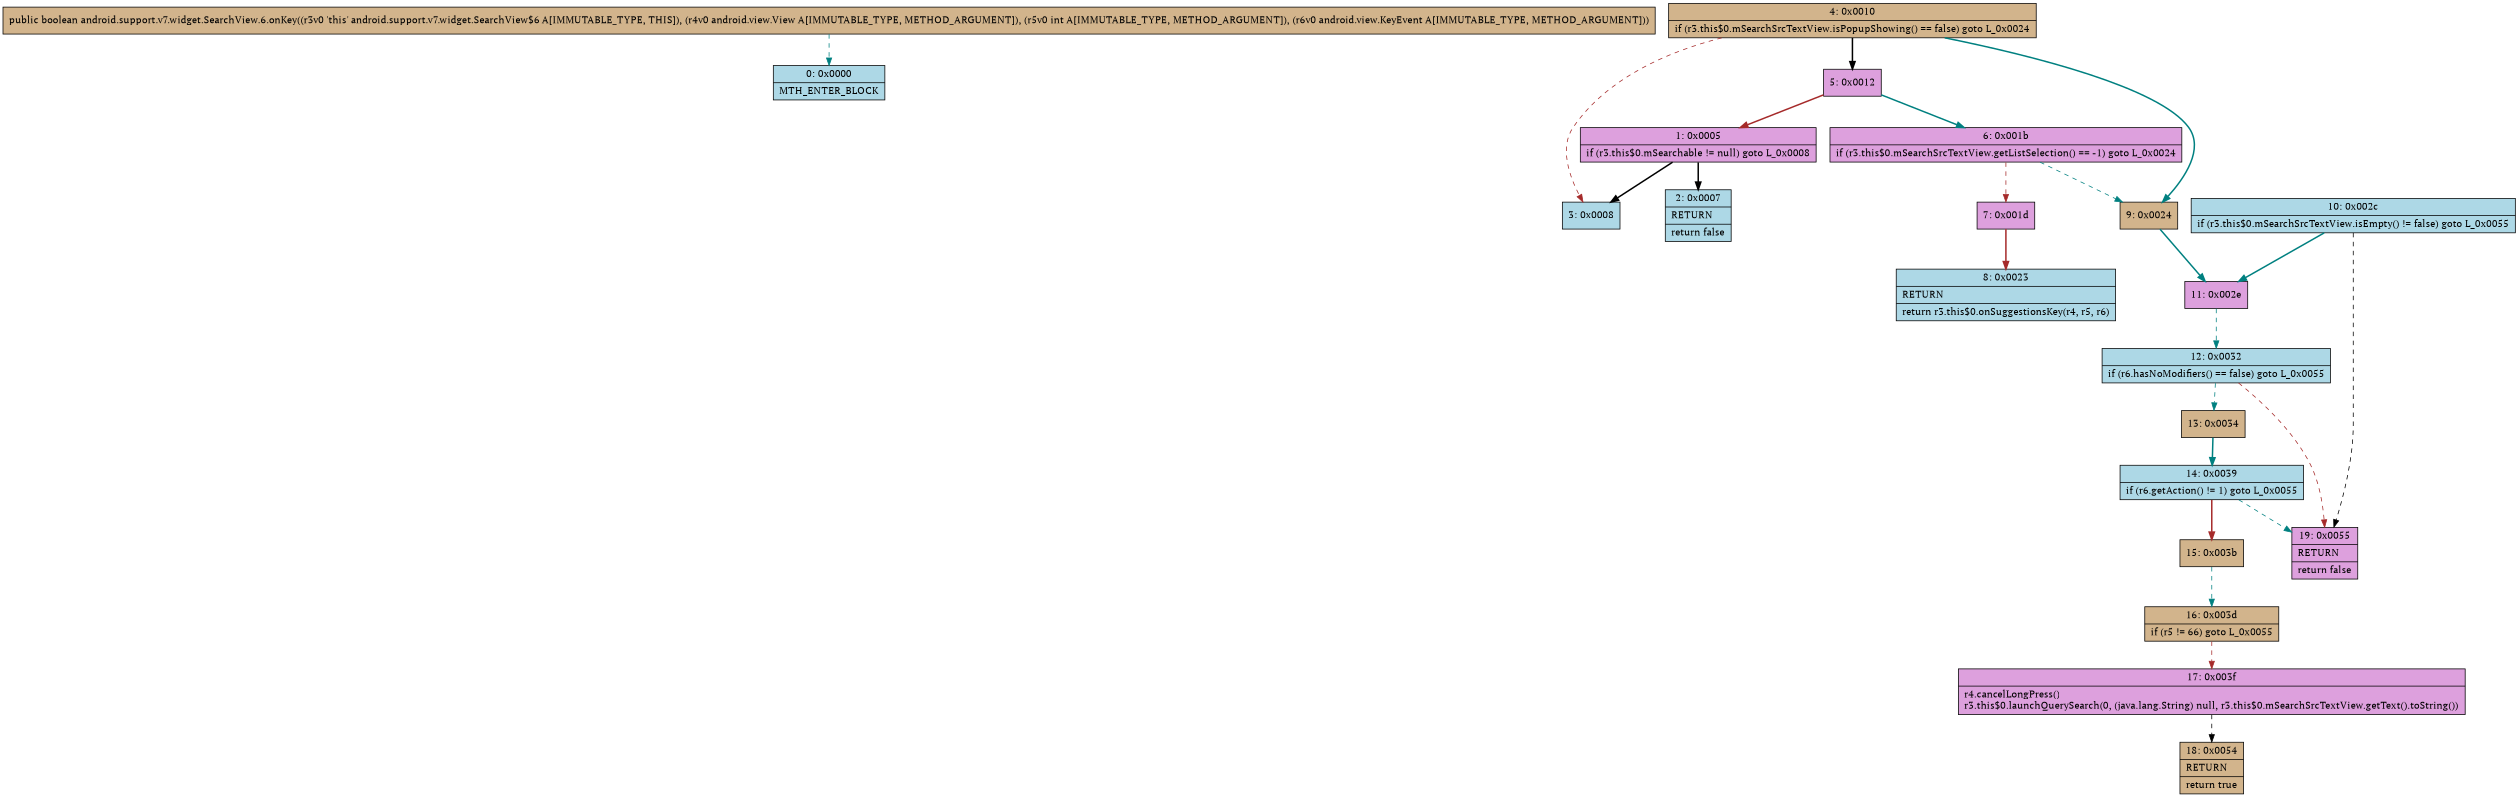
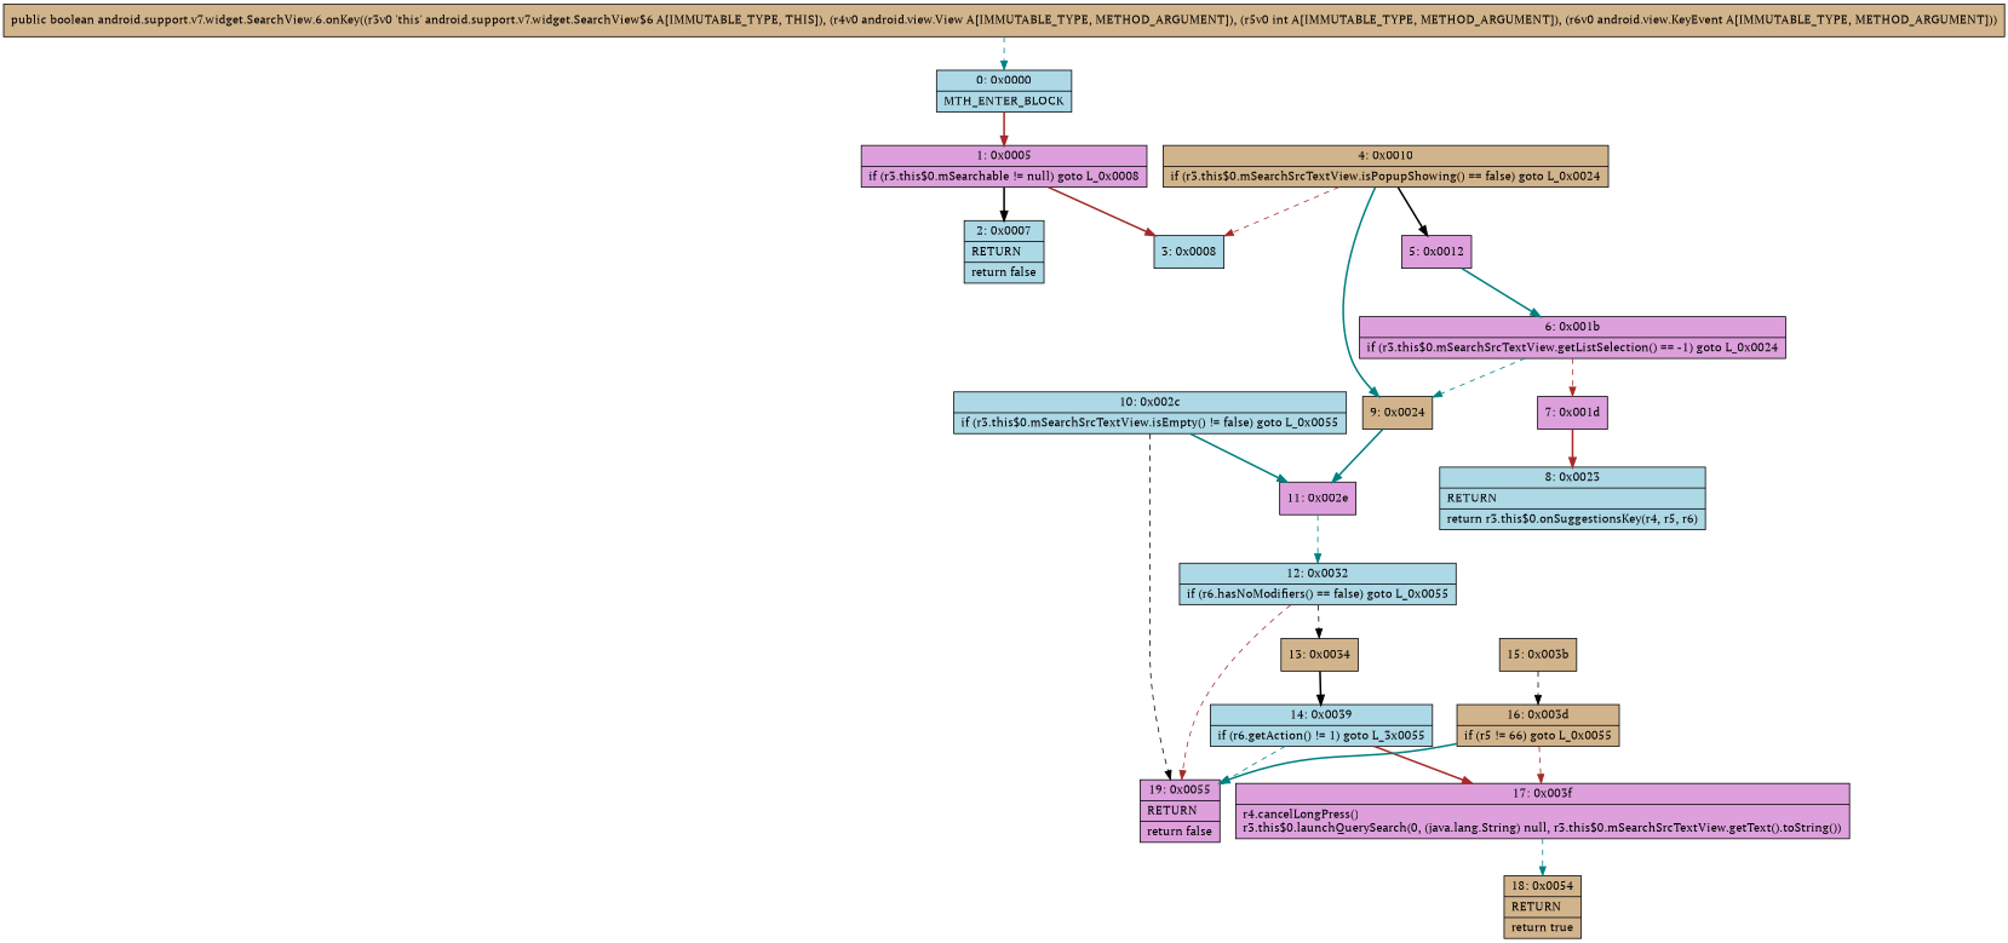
  digraph {
    fontname="PT Serif"
    node [fillcolor=lightblue fontname="PT Serif" shape=record style=filled]
    edge [color=teal fontname="PT Serif" style=bold]
    n1 [label="{0\:\ 0x0000|MTH_ENTER_BLOCK\l}"]
    n2 [fillcolor=plum label="{1\:\ 0x0005|if (r3.this$0.mSearchable != null) goto L_0x0008\l}"]
    n3 [label="{2\:\ 0x0007|RETURN\l|return false\l}"]
    n4 [label="{3\:\ 0x0008}"]
    n5 [fillcolor=tan label="{4\:\ 0x0010|if (r3.this$0.mSearchSrcTextView.isPopupShowing() == false) goto L_0x0024\l}"]
    n6 [fillcolor=plum label="{5\:\ 0x0012}"]
    n7 [fillcolor=tan label="{9\:\ 0x0024}"]
    n8 [fillcolor=plum label="{6\:\ 0x001b|if (r3.this$0.mSearchSrcTextView.getListSelection() == \-1) goto L_0x0024\l}"]
    n9 [fillcolor=plum label="{11\:\ 0x002e}"]
    n10 [fillcolor=plum label="{7\:\ 0x001d}"]
    n11 [label="{8\:\ 0x0023|RETURN\l|return r3.this$0.onSuggestionsKey(r4, r5, r6)\l}"]
    n12 [label="{10\:\ 0x002c|if (r3.this$0.mSearchSrcTextView.isEmpty() != false) goto L_0x0055\l}"]
    n13 [fillcolor=plum label="{19\:\ 0x0055|RETURN\l|return false\l}"]
    n14 [label="{12\:\ 0x0032|if (r6.hasNoModifiers() == false) goto L_0x0055\l}"]
    n15 [fillcolor=tan label="{13\:\ 0x0034}"]
-   n16 [label="{14\:\ 0x0039|if (r6.getAction() != 1) goto L_0x0055\l}"]
+   n16 [label="{14\:\ 0x0039|if (r6.getAction() != 1) goto L_3x0055\l}"]
    n17 [fillcolor=tan label="{15\:\ 0x003b}"]
    n18 [fillcolor=tan label="{16\:\ 0x003d|if (r5 != 66) goto L_0x0055\l}"]
    n19 [fillcolor=plum label="{17\:\ 0x003f|r4.cancelLongPress()\lr3.this$0.launchQuerySearch(0, (java.lang.String) null, r3.this$0.mSearchSrcTextView.getText().toString())\l}"]
    n20 [fillcolor=tan label="{18\:\ 0x0054|RETURN\l|return true\l}"]
    n21 [fillcolor=tan label="{public boolean android.support.v7.widget.SearchView.6.onKey((r3v0 'this' android.support.v7.widget.SearchView$6 A[IMMUTABLE_TYPE, THIS]), (r4v0 android.view.View A[IMMUTABLE_TYPE, METHOD_ARGUMENT]), (r5v0 int A[IMMUTABLE_TYPE, METHOD_ARGUMENT]), (r6v0 android.view.KeyEvent A[IMMUTABLE_TYPE, METHOD_ARGUMENT])) }"]
-   n6 -> n2 [color=brown]
+   n1 -> n2 [color=brown]
    n2 -> n3 [color=black]
-   n2 -> n4 [color=black]
+   n2 -> n4 [color=brown]
    n5 -> n4 [color=brown style=dashed]
    n5 -> n6 [color=black]
    n5 -> n7
    n6 -> n8
    n7 -> n9
    n8 -> n7 [style=dashed]
    n8 -> n10 [color=brown style=dashed]
    n9 -> n14 [style=dashed]
    n10 -> n11 [color=brown]
    n12 -> n9
    n12 -> n13 [color=black style=dashed]
    n14 -> n13 [color=brown style=dashed]
-   n14 -> n15 [style=dashed]
-   n15 -> n16
+   n14 -> n15 [color=black style=dashed]
+   n15 -> n16 [color=black]
    n16 -> n13 [style=dashed]
-   n16 -> n17 [color=brown]
-   n17 -> n18 [style=dashed]
+   n16 -> n19 [color=brown]
+   n17 -> n18 [color=black style=dashed]
+   n18 -> n13
    n18 -> n19 [color=brown style=dashed]
-   n19 -> n20 [color=black style=dashed]
+   n19 -> n20 [style=dashed]
    n21 -> n1 [style=dashed]
  }
